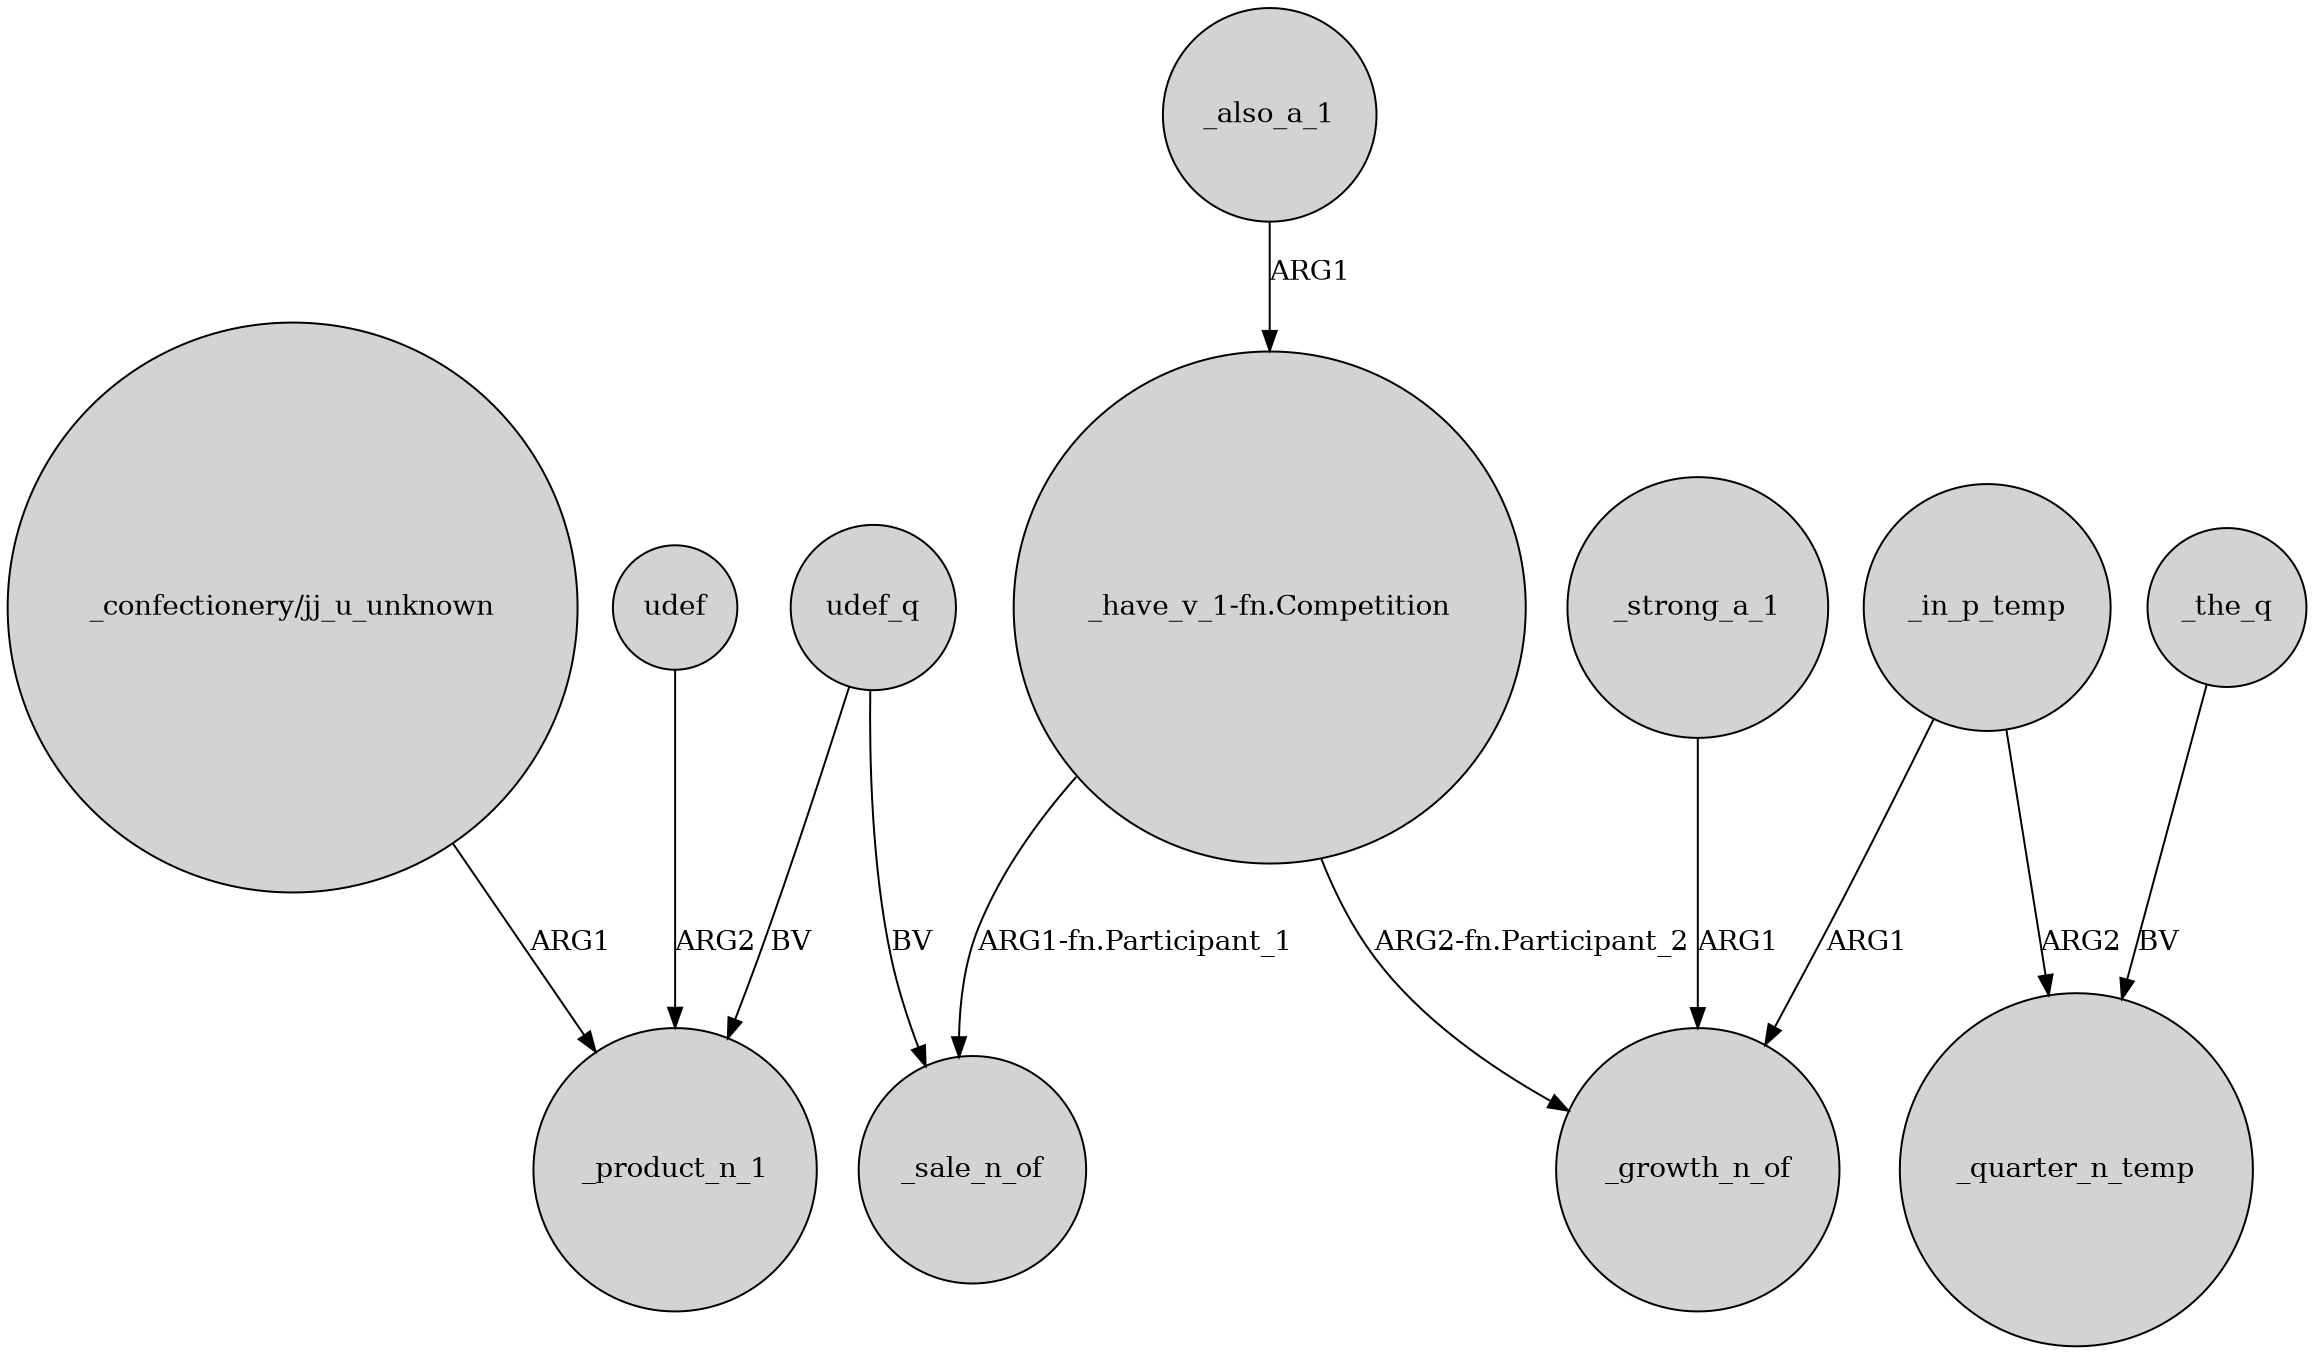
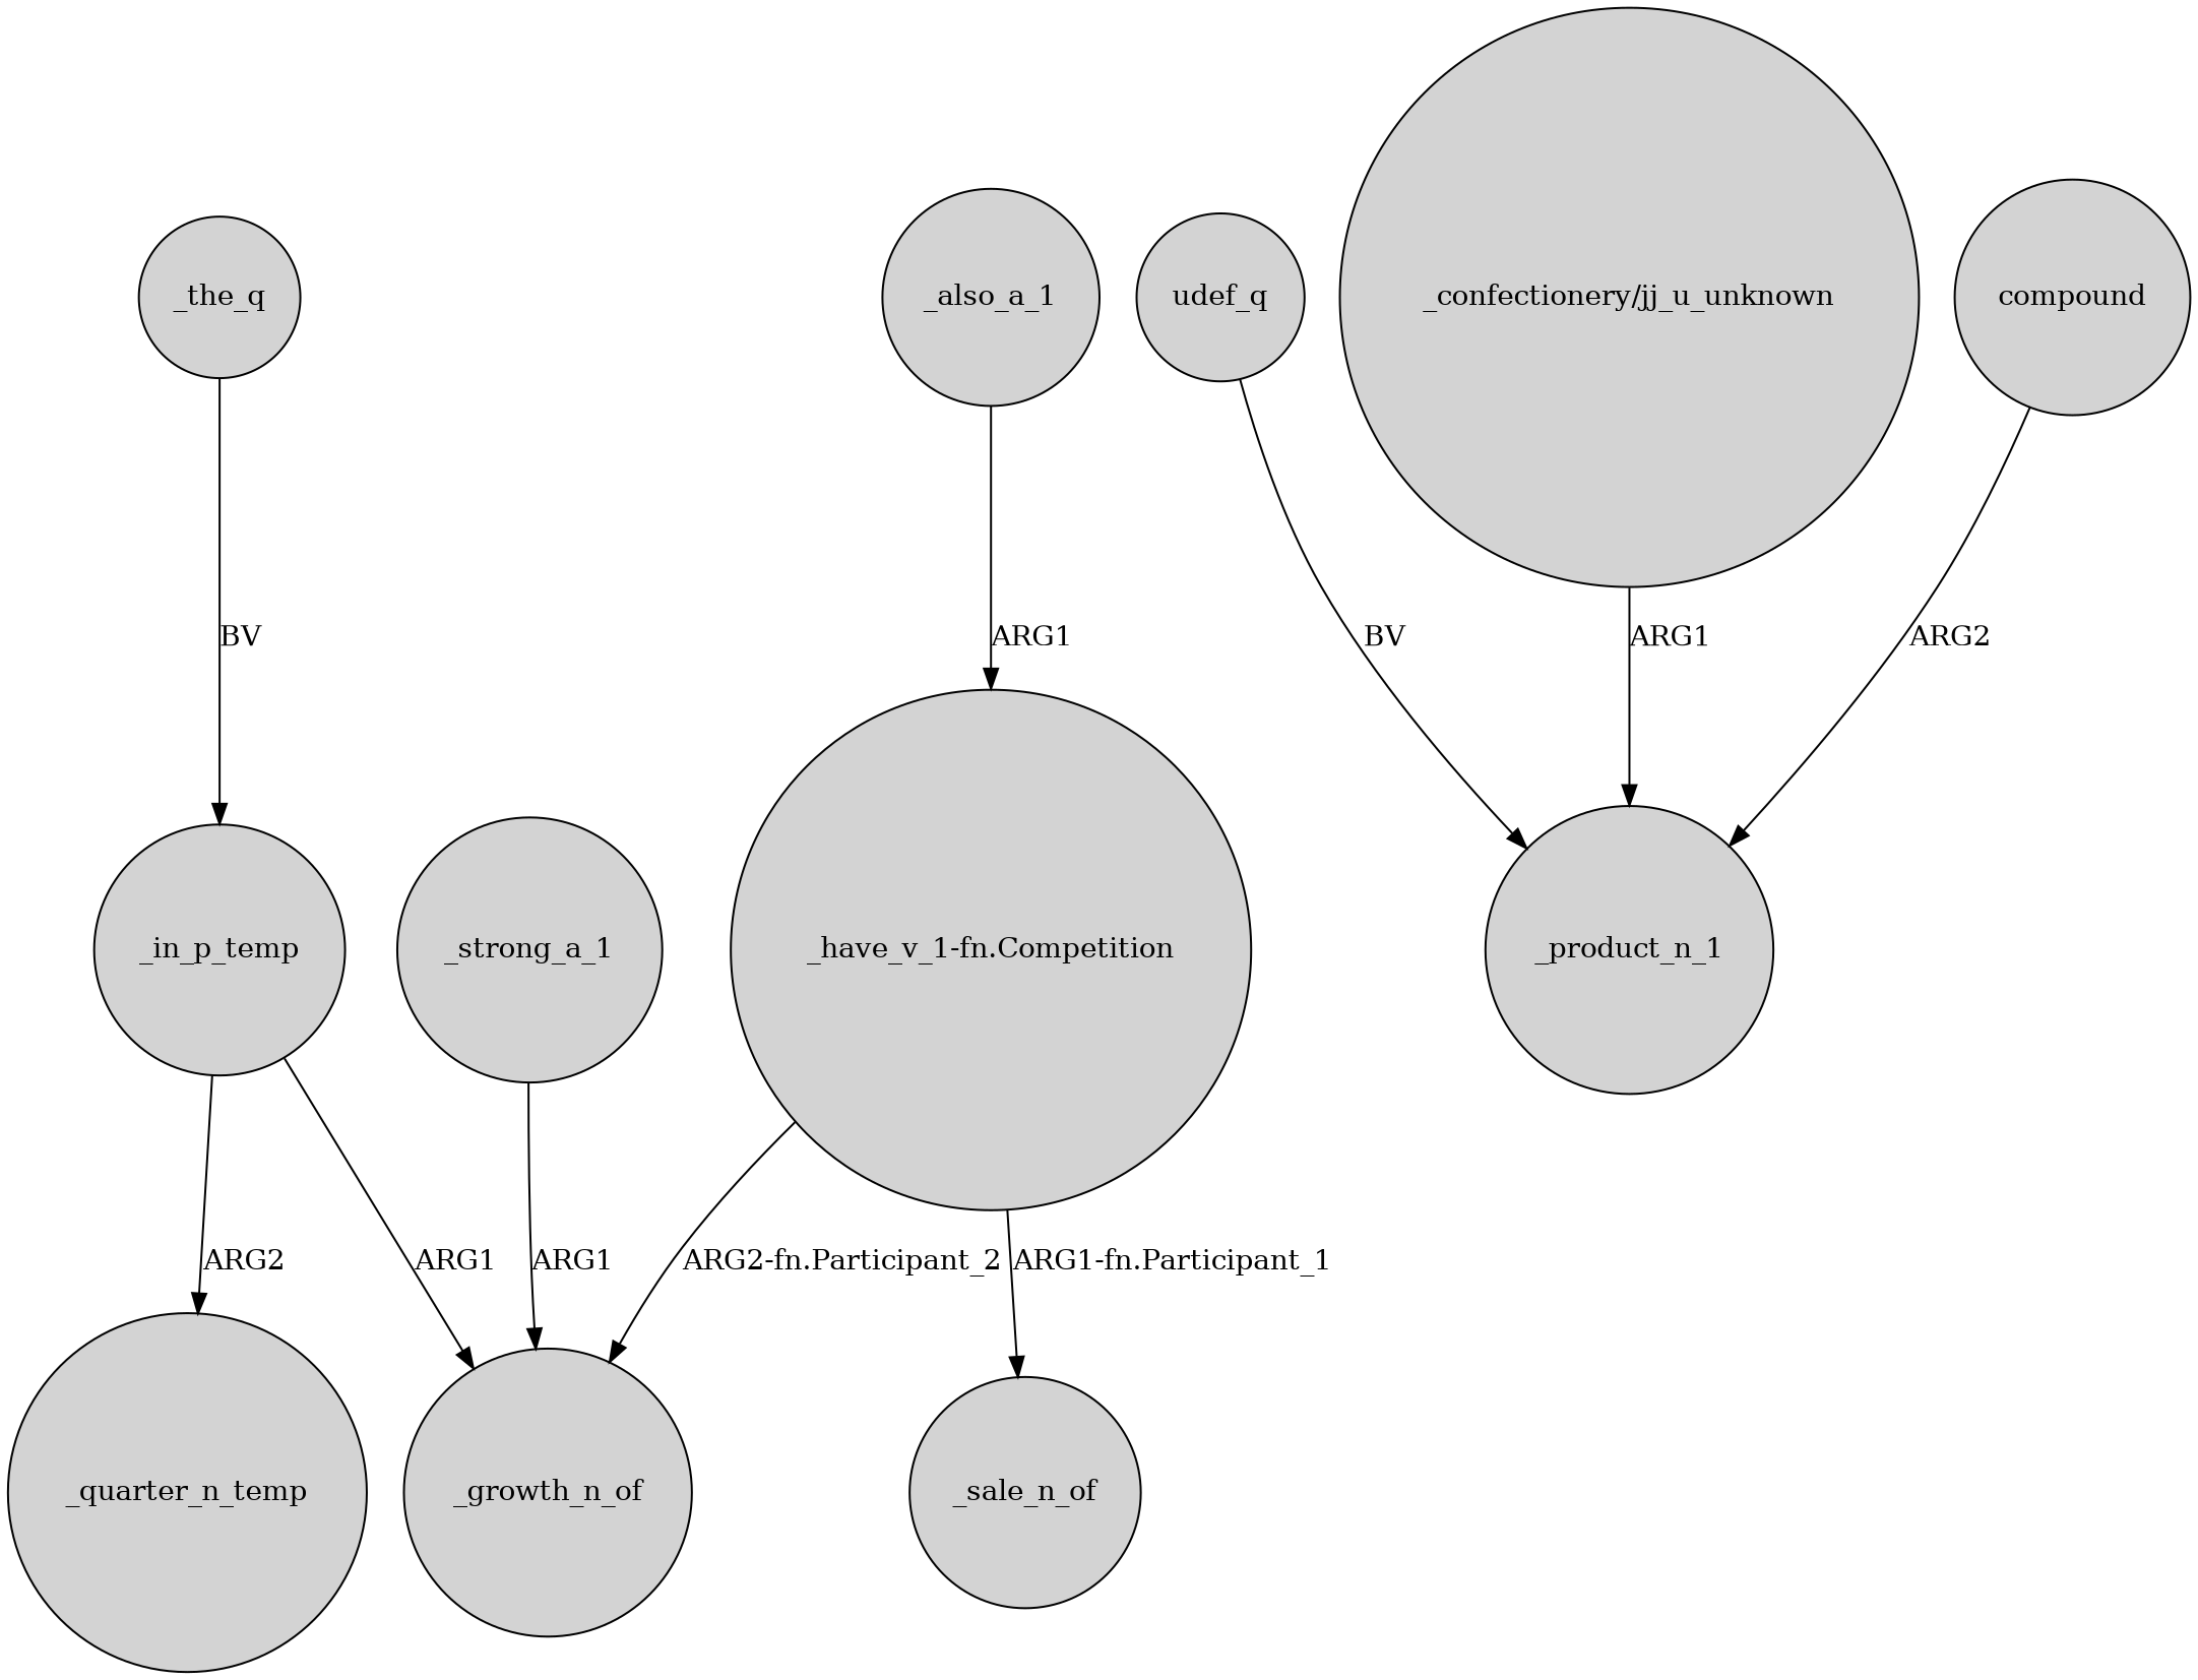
  digraph {
    node [shape=circle style=filled]
    "_have_v_1-fn.Competition"
    _sale_n_of
    _growth_n_of
    _in_p_temp
    _quarter_n_temp
    udef_q
    _product_n_1
    "_confectionery/jj_u_unknown"
    _strong_a_1
    _also_a_1
-   compound [label=udef]
+   compound
    _the_q
    "_have_v_1-fn.Competition" -> _sale_n_of [label="ARG1-fn.Participant_1"]
    "_have_v_1-fn.Competition" -> _growth_n_of [label="ARG2-fn.Participant_2"]
    _in_p_temp -> _growth_n_of [label=ARG1]
    _in_p_temp -> _quarter_n_temp [label=ARG2]
-   udef_q -> _sale_n_of [label=BV]
    udef_q -> _product_n_1 [label=BV]
    "_confectionery/jj_u_unknown" -> _product_n_1 [label=ARG1]
    _strong_a_1 -> _growth_n_of [label=ARG1]
    _also_a_1 -> "_have_v_1-fn.Competition" [label=ARG1]
    compound -> _product_n_1 [label=ARG2]
-   _the_q -> _quarter_n_temp [label=BV]
+   _the_q -> _in_p_temp [label=BV]
  }
